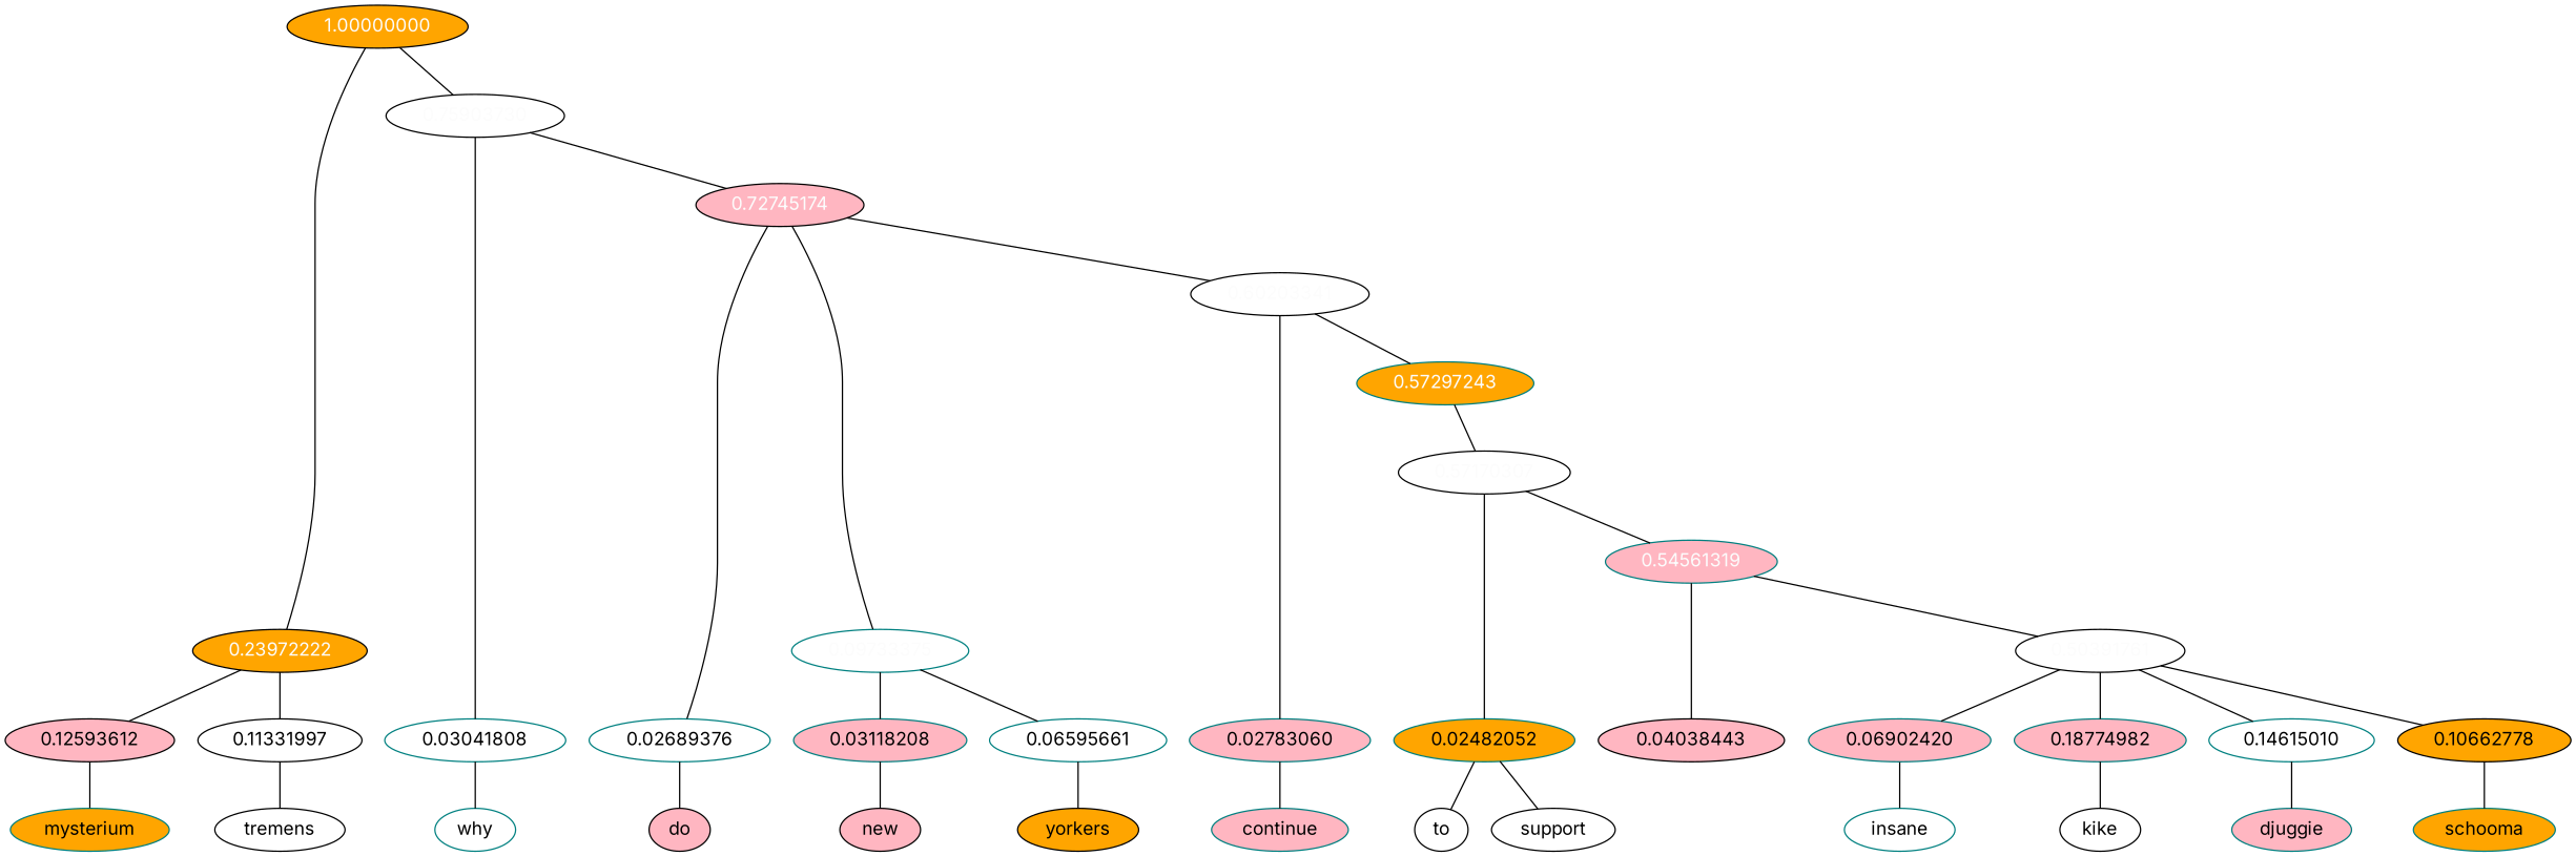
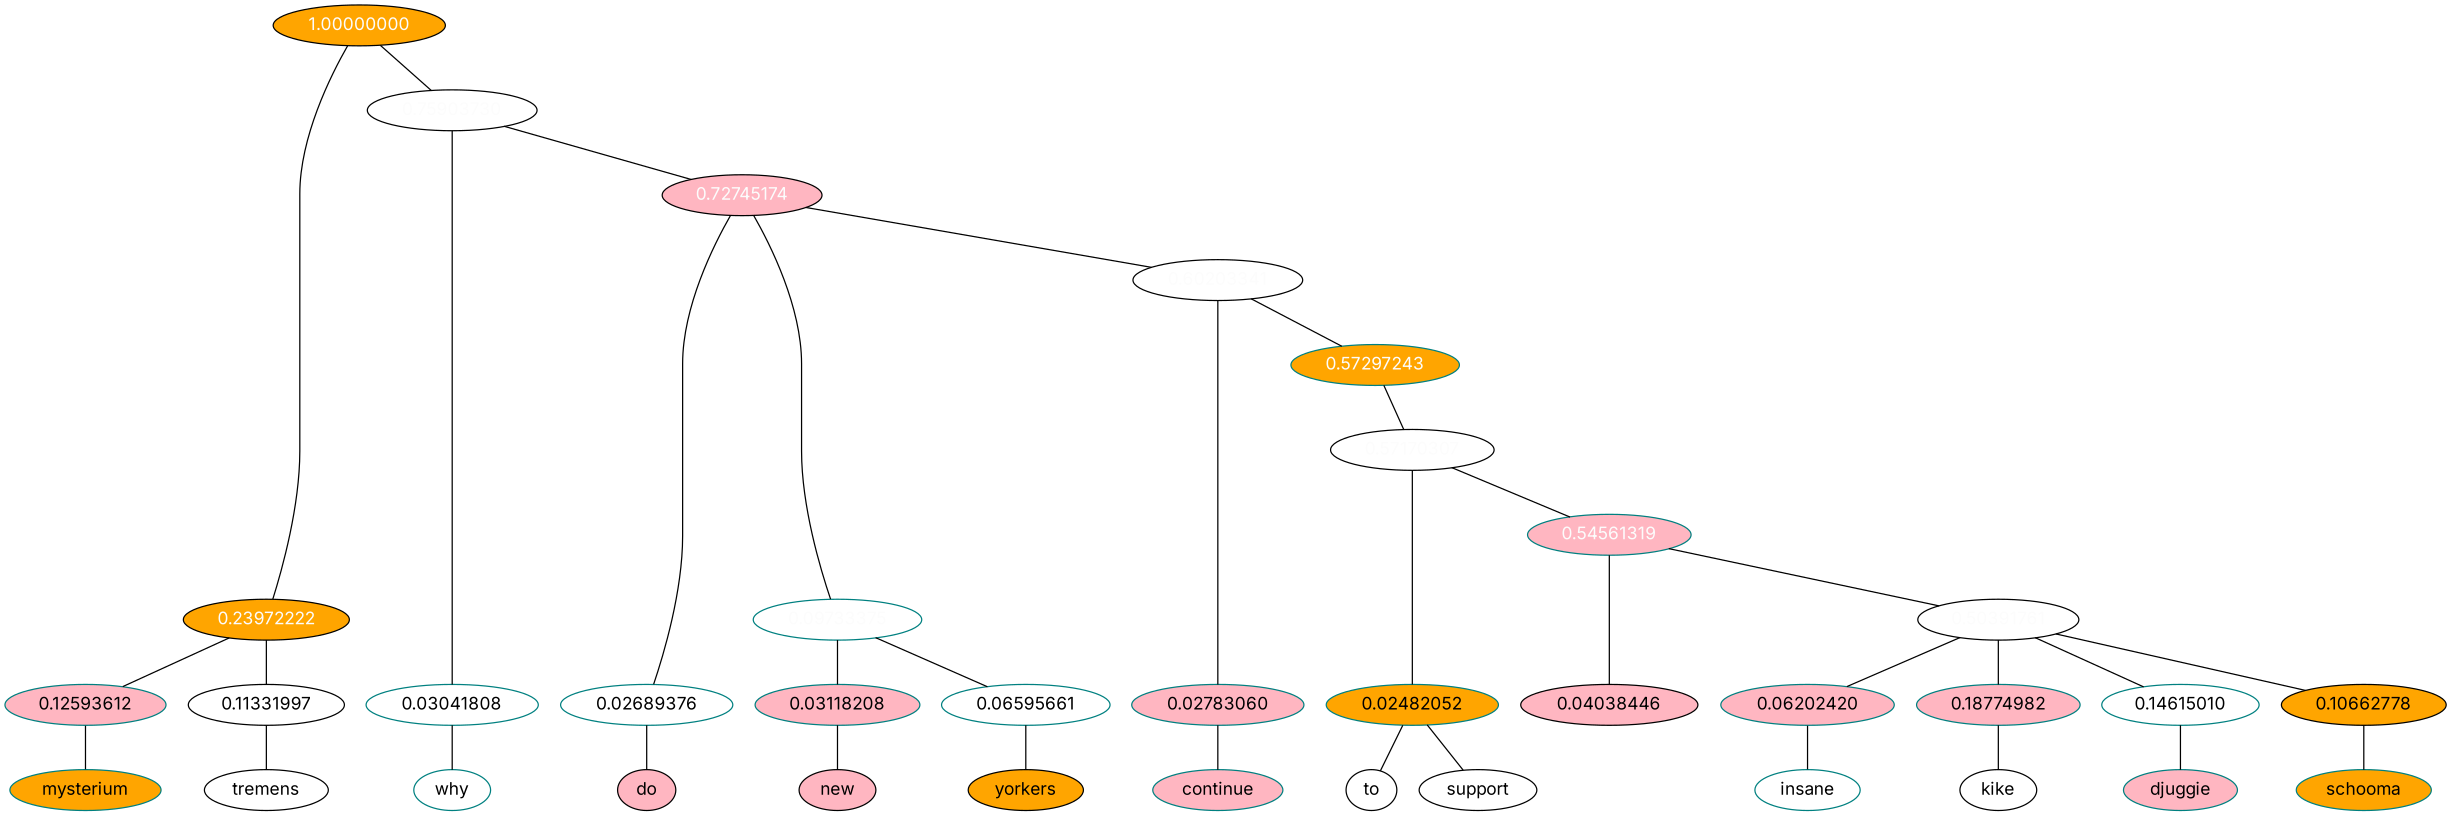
  graph {
    fontname=Inter
    node [color=teal fillcolor=white fontname=Inter format=png nodesep=0.001 ordering=out overlap_scaling=0.01 ranksep=0.001 style=filled]
    edge [fontname=Inter]
    n1 [fillcolor=orange height=0.15 label=mysterium style="filled,solid" width=0.15]
    n2 [color=black height=0.15 label=tremens style="filled,solid" width=0.15]
    n3 [height=0.15 label=why style="filled,solid" width=0.15]
    n4 [color=black fillcolor=lightpink height=0.15 label=do style="filled,solid" width=0.15]
    n5 [color=black fillcolor=lightpink height=0.15 label=new style="filled,solid" width=0.15]
    n6 [color=black fillcolor=orange height=0.15 label=yorkers style="filled,solid" width=0.15]
    n7 [fillcolor=lightpink height=0.15 label=continue style="filled,solid" width=0.15]
    n8 [color=black height=0.15 label=to style="filled,solid" width=0.15]
    n9 [color=black height=0.15 label=support style="filled,solid" width=0.15]
    n10 [height=0.15 label=insane style="filled,solid" width=0.15]
    n11 [color=black height=0.15 label=kike style="filled,solid" width=0.15]
    n12 [fillcolor=lightpink height=0.15 label=djuggie style="filled,solid" width=0.15]
    n13 [fillcolor=orange height=0.15 label=schooma style="filled,solid" width=0.15]
-   n14 [color=black fillcolor=lightpink fontcolor=black height=0.15 label=0.12593612 width=0.15]
+   n14 [fillcolor=lightpink fontcolor=black height=0.15 label=0.12593612 width=0.15]
    n15 [color=black fontcolor=black height=0.15 label=0.11331997 width=0.15]
    n16 [fontcolor=black height=0.15 label=0.03041808 width=0.15]
    n17 [fontcolor=black height=0.15 label=0.02689376 width=0.15]
    n18 [fillcolor=lightpink fontcolor=black height=0.15 label=0.03118208 width=0.15]
    n19 [fontcolor=black height=0.15 label=0.06595661 width=0.15]
    n20 [fillcolor=lightpink fontcolor=black height=0.15 label=0.02783060 width=0.15]
    n21 [fillcolor=orange fontcolor=black height=0.15 label=0.02482052 width=0.15]
-   n22 [color=black fillcolor=lightpink fontcolor=black height=0.15 label=0.04038443 width=0.15]
-   n23 [fillcolor=lightpink fontcolor=black height=0.15 label=0.06902420 width=0.15]
+   n22 [color=black fillcolor=lightpink fontcolor=black height=0.15 label=0.04038446 width=0.15]
+   n23 [fillcolor=lightpink fontcolor=black height=0.15 label=0.06202420 width=0.15]
    n24 [fillcolor=lightpink fontcolor=black height=0.15 label=0.18774982 width=0.15]
    n25 [fontcolor=black height=0.15 label=0.14615010 width=0.15]
    n26 [color=black fillcolor=orange fontcolor=black height=0.15 label=0.10662778 width=0.15]
    n27 [color=black fillcolor=orange fontcolor=grey99 height=0.15 label=1.00000000 width=0.15]
    n28 [color=black fillcolor=orange fontcolor=grey99 height=0.15 label=0.23972222 width=0.15]
    n29 [color=black fontcolor=grey99 height=0.15 label=0.75903730 width=0.15]
    n30 [color=black fillcolor=lightpink fontcolor=grey99 height=0.15 label=0.72745174 width=0.15]
    n31 [fontcolor=grey99 height=0.15 label=0.09733375 width=0.15]
    n32 [color=black fontcolor=grey99 height=0.15 label=0.60203341 width=0.15]
    n33 [fillcolor=orange fontcolor=grey99 height=0.15 label=0.57297243 width=0.15]
    n34 [color=black fontcolor=grey99 height=0.15 label=0.57170307 width=0.15]
    n35 [fillcolor=lightpink fontcolor=grey99 height=0.15 label=0.54561319 width=0.15]
    n36 [color=black fontcolor=grey99 height=0.15 label=0.50391761 width=0.15]
    subgraph sub_1 {
      rank=same
      n1
      n2
      n3
      n4
      n5
      n6
      n7
      n8
      n9
      n10
      n11
      n12
      n13
    }
    subgraph sub_2 {
      rank=same
      n14
      n15
      n16
      n17
      n18
      n19
      n20
      n21
      n22
      n23
      n24
      n25
      n26
    }
    n14 -- n1
    n15 -- n2
    n16 -- n3
    n17 -- n4
    n18 -- n5
    n19 -- n6
    n20 -- n7
    n21 -- n8
    n21 -- n9
    n23 -- n10
    n24 -- n11
    n25 -- n12
    n26 -- n13
    n27 -- n28
    n27 -- n29
    n28 -- n14
    n28 -- n15
    n29 -- n16
    n29 -- n30
    n30 -- n17
    n30 -- n31
    n30 -- n32
    n31 -- n18
    n31 -- n19
    n32 -- n20
    n32 -- n33
    n33 -- n34
    n34 -- n21
    n34 -- n35
    n35 -- n22
    n35 -- n36
    n36 -- n23
    n36 -- n24
    n36 -- n25
    n36 -- n26
  }
